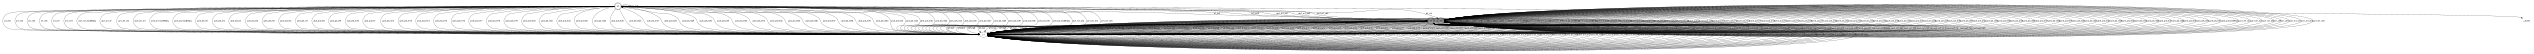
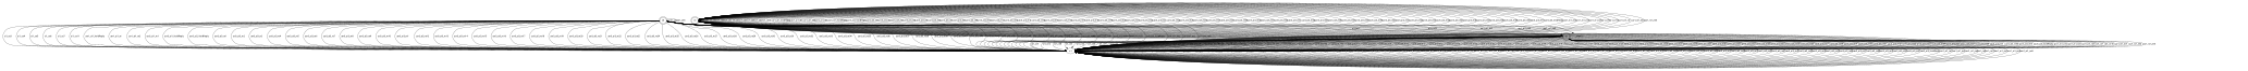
  digraph {
    fontname=Roboto
    node [fontname=Roboto shape=doublecircle]
    edge [fontname=Roboto]
    n1 [label=s0]
    n2 [label=s1 shape=""]
    n3 [label=s2]
    n4 [label=s3]
    __start0 [shape=none]
    n1 -> n1 [label=ai1_ce2]
    n1 -> n1 [label=ai1_ce8]
    n1 -> n2 [label=ai1_ce3]
    n1 -> n2 [label=ai1_ce4]
    n1 -> n2 [label=ai1_ce5]
    n1 -> n2 [label=ai1_ce6]
    n1 -> n2 [label=ai1_ce7]
    n1 -> n2 [label=ai1_ce11]
    n1 -> n2 [label=usr1_ai1_VoidReply]
    n1 -> n2 [label=usr1_ai1_re1]
    n1 -> n2 [label=usr1_ai1_re2]
    n1 -> n2 [label=usr2_ai1_re1]
    n1 -> n2 [label=usr3_ai1_VoidReply]
    n1 -> n2 [label=usr3_ai2_VoidReply]
    n1 -> n2 [label=usr3_ai3_re1]
    n1 -> n2 [label=usr3_ai3_re2]
    n1 -> n2 [label=usr3_ai3_re3]
    n1 -> n2 [label=usr3_ai3_re4]
    n1 -> n2 [label=usr3_ai3_re5]
    n1 -> n2 [label=usr3_ai3_re6]
    n1 -> n2 [label=usr3_ai3_re7]
    n1 -> n2 [label=usr3_ai3_re8]
    n1 -> n2 [label=usr3_ai3_re9]
    n1 -> n2 [label=usr3_ai3_re10]
    n1 -> n2 [label=usr3_ai3_re11]
    n1 -> n2 [label=usr3_ai3_re12]
    n1 -> n2 [label=usr3_ai3_re13]
    n1 -> n2 [label=usr3_ai3_re14]
    n1 -> n2 [label=usr3_ai3_re15]
    n1 -> n2 [label=usr3_ai3_re16]
    n1 -> n2 [label=usr3_ai3_re17]
    n1 -> n2 [label=usr3_ai3_re18]
    n1 -> n2 [label=usr3_ai3_re19]
    n1 -> n2 [label=usr3_ai3_re20]
    n1 -> n2 [label=usr3_ai3_re21]
    n1 -> n2 [label=usr3_ai3_re22]
    n1 -> n2 [label=usr3_ai3_re23]
    n1 -> n2 [label=usr3_ai3_re24]
    n1 -> n2 [label=usr3_ai3_re25]
    n1 -> n2 [label=usr3_ai3_re26]
    n1 -> n2 [label=usr3_ai3_re27]
    n1 -> n2 [label=usr3_ai3_re28]
    n1 -> n2 [label=usr3_ai3_re29]
    n1 -> n2 [label=usr3_ai3_re30]
    n1 -> n2 [label=usr3_ai3_re31]
    n1 -> n2 [label=usr3_ai3_re32]
    n1 -> n2 [label=usr3_ai3_re33]
    n1 -> n2 [label=usr3_ai3_re34]
    n1 -> n2 [label=usr3_ai3_re35]
    n1 -> n2 [label=usr3_ai3_re36]
    n1 -> n2 [label=usr3_ai3_re37]
    n1 -> n2 [label=usr3_ai3_re38]
    n1 -> n2 [label=usr3_ai3_re39]
    n1 -> n2 [label=usr3_ai3_re40]
    n1 -> n2 [label=usr3_ai3_re41]
    n1 -> n2 [label=usr3_ai3_re42]
    n1 -> n2 [label=usr3_ai3_re43]
    n1 -> n2 [label=usr3_ai3_re44]
    n1 -> n2 [label=usr3_ai3_re45]
    n1 -> n2 [label=usr3_ai3_re46]
    n1 -> n2 [label=usr3_ai3_re47]
    n1 -> n2 [label=usr3_ai3_re48]
    n1 -> n2 [label=usr3_ai3_re49]
    n1 -> n2 [label=usr3_ai3_re50]
    n1 -> n2 [label=usr3_ai3_re51]
    n1 -> n2 [label=usr3_ai3_VoidReply]
    n1 -> n2 [label=usr1_ni1_ne2]
    n1 -> n2 [label=usr1_ni1_ne3]
    n1 -> n2 [label=usr1_ni1_ne6]
    n1 -> n3 [label=ai1_ce1]
    n1 -> n3 [label=ai1_ce10]
    n1 -> n3 [label=usr1_ni1_ne1]
    n1 -> n3 [label=usr1_ni1_ne4]
    n1 -> n3 [label=usr1_ni1_ne5]
-   n1 -> n4 [label=ai1_ce9]
    n1 -> __start0
    n2 -> n2 [label=ai1_ce1]
    n2 -> n2 [label=ai1_ce2]
    n2 -> n2 [label=ai1_ce8]
    n2 -> n2 [label=ai1_ce3]
    n2 -> n2 [label=ai1_ce4]
    n2 -> n2 [label=ai1_ce5]
    n2 -> n2 [label=ai1_ce6]
    n2 -> n2 [label=ai1_ce7]
    n2 -> n2 [label=ai1_ce11]
    n2 -> n2 [label=usr1_ai1_VoidReply]
    n2 -> n2 [label=usr1_ai1_re1]
    n2 -> n2 [label=usr1_ai1_re2]
    n2 -> n2 [label=usr2_ai1_re1]
    n2 -> n2 [label=usr3_ai1_VoidReply]
    n2 -> n2 [label=usr3_ai2_VoidReply]
    n2 -> n2 [label=usr3_ai3_re1]
    n2 -> n2 [label=usr3_ai3_re2]
    n2 -> n2 [label=usr3_ai3_re3]
    n2 -> n2 [label=usr3_ai3_re4]
    n2 -> n2 [label=usr3_ai3_re5]
    n2 -> n2 [label=usr3_ai3_re6]
    n2 -> n2 [label=usr3_ai3_re7]
    n2 -> n2 [label=usr3_ai3_re8]
    n2 -> n2 [label=usr3_ai3_re9]
    n2 -> n2 [label=usr3_ai3_re10]
    n2 -> n2 [label=usr3_ai3_re11]
    n2 -> n2 [label=usr3_ai3_re12]
    n2 -> n2 [label=usr3_ai3_re13]
    n2 -> n2 [label=usr3_ai3_re14]
    n2 -> n2 [label=usr3_ai3_re15]
    n2 -> n2 [label=usr3_ai3_re16]
    n2 -> n2 [label=usr3_ai3_re17]
    n2 -> n2 [label=usr3_ai3_re18]
    n2 -> n2 [label=usr3_ai3_re19]
    n2 -> n2 [label=usr3_ai3_re20]
    n2 -> n2 [label=usr3_ai3_re21]
    n2 -> n2 [label=usr3_ai3_re22]
    n2 -> n2 [label=usr3_ai3_re23]
    n2 -> n2 [label=usr3_ai3_re24]
    n2 -> n2 [label=usr3_ai3_re25]
    n2 -> n2 [label=usr3_ai3_re26]
    n2 -> n2 [label=usr3_ai3_re27]
    n2 -> n2 [label=usr3_ai3_re28]
    n2 -> n2 [label=usr3_ai3_re29]
    n2 -> n2 [label=usr3_ai3_re30]
    n2 -> n2 [label=usr3_ai3_re31]
    n2 -> n2 [label=usr3_ai3_re32]
    n2 -> n2 [label=usr3_ai3_re33]
    n2 -> n2 [label=usr3_ai3_re34]
    n2 -> n2 [label=usr3_ai3_re35]
    n2 -> n2 [label=usr3_ai3_re36]
    n2 -> n2 [label=usr3_ai3_re37]
    n2 -> n2 [label=usr3_ai3_re38]
    n2 -> n2 [label=usr3_ai3_re39]
    n2 -> n2 [label=usr3_ai3_re40]
    n2 -> n2 [label=usr3_ai3_re41]
    n2 -> n2 [label=usr3_ai3_re42]
    n2 -> n2 [label=usr3_ai3_re43]
    n2 -> n2 [label=usr3_ai3_re44]
    n2 -> n2 [label=usr3_ai3_re45]
    n2 -> n2 [label=usr3_ai3_re46]
    n2 -> n2 [label=usr3_ai3_re47]
    n2 -> n2 [label=usr3_ai3_re48]
    n2 -> n2 [label=usr3_ai3_re49]
    n2 -> n2 [label=usr3_ai3_re50]
    n2 -> n2 [label=usr3_ai3_re51]
    n2 -> n2 [label=usr3_ai3_VoidReply]
    n2 -> n2 [label=usr1_ni1_ne2]
    n2 -> n2 [label=usr1_ni1_ne3]
    n2 -> n2 [label=usr1_ni1_ne6]
    n2 -> n2 [label=ai1_ce9]
    n2 -> n2 [label=ai1_ce10]
    n2 -> n2 [label=usr1_ni1_ne1]
    n2 -> n2 [label=usr1_ni1_ne4]
    n2 -> n2 [label=usr1_ni1_ne5]
    n3 -> n2 [label=ai1_ce1]
    n3 -> n2 [label=ai1_ce2]
    n3 -> n2 [label=ai1_ce8]
    n3 -> n2 [label=ai1_ce3]
    n3 -> n2 [label=ai1_ce4]
    n3 -> n2 [label=ai1_ce5]
    n3 -> n2 [label=ai1_ce6]
    n3 -> n2 [label=ai1_ce7]
    n3 -> n2 [label=ai1_ce11]
    n3 -> n2 [label=usr1_ai1_VoidReply]
    n3 -> n2 [label=usr1_ai1_re1]
    n3 -> n2 [label=usr1_ai1_re2]
    n3 -> n2 [label=usr2_ai1_re1]
    n3 -> n2 [label=usr3_ai1_VoidReply]
    n3 -> n2 [label=usr3_ai2_VoidReply]
    n3 -> n2 [label=usr3_ai3_re1]
    n3 -> n2 [label=usr3_ai3_re2]
    n3 -> n2 [label=usr3_ai3_re3]
    n3 -> n2 [label=usr3_ai3_re4]
    n3 -> n2 [label=usr3_ai3_re5]
    n3 -> n2 [label=usr3_ai3_re6]
    n3 -> n2 [label=usr3_ai3_re7]
    n3 -> n2 [label=usr3_ai3_re8]
    n3 -> n2 [label=usr3_ai3_re9]
    n3 -> n2 [label=usr3_ai3_re10]
    n3 -> n2 [label=usr3_ai3_re11]
    n3 -> n2 [label=usr3_ai3_re12]
    n3 -> n2 [label=usr3_ai3_re13]
    n3 -> n2 [label=usr3_ai3_re14]
    n3 -> n2 [label=usr3_ai3_re15]
    n3 -> n2 [label=usr3_ai3_re16]
    n3 -> n2 [label=usr3_ai3_re17]
    n3 -> n2 [label=usr3_ai3_re18]
    n3 -> n2 [label=usr3_ai3_re19]
    n3 -> n2 [label=usr3_ai3_re20]
    n3 -> n2 [label=usr3_ai3_re21]
    n3 -> n2 [label=usr3_ai3_re22]
    n3 -> n2 [label=usr3_ai3_re23]
    n3 -> n2 [label=usr3_ai3_re24]
    n3 -> n2 [label=usr3_ai3_re25]
    n3 -> n2 [label=usr3_ai3_re26]
    n3 -> n2 [label=usr3_ai3_re27]
    n3 -> n2 [label=usr3_ai3_re28]
    n3 -> n2 [label=usr3_ai3_re29]
    n3 -> n2 [label=usr3_ai3_re30]
    n3 -> n2 [label=usr3_ai3_re31]
    n3 -> n2 [label=usr3_ai3_re32]
    n3 -> n2 [label=usr3_ai3_re33]
    n3 -> n2 [label=usr3_ai3_re34]
    n3 -> n2 [label=usr3_ai3_re35]
    n3 -> n2 [label=usr3_ai3_re36]
    n3 -> n2 [label=usr3_ai3_re37]
    n3 -> n2 [label=usr3_ai3_re38]
    n3 -> n2 [label=usr3_ai3_re39]
    n3 -> n2 [label=usr3_ai3_re40]
    n3 -> n2 [label=usr3_ai3_re41]
    n3 -> n2 [label=usr3_ai3_re42]
    n3 -> n2 [label=usr3_ai3_re43]
    n3 -> n2 [label=usr3_ai3_re44]
    n3 -> n2 [label=usr3_ai3_re45]
    n3 -> n2 [label=usr3_ai3_re46]
    n3 -> n2 [label=usr3_ai3_re47]
    n3 -> n2 [label=usr3_ai3_re48]
    n3 -> n2 [label=usr3_ai3_re49]
    n3 -> n2 [label=usr3_ai3_re50]
    n3 -> n2 [label=usr3_ai3_re51]
    n3 -> n2 [label=usr3_ai3_VoidReply]
    n3 -> n2 [label=usr1_ni1_ne2]
    n3 -> n2 [label=usr1_ni1_ne3]
    n3 -> n2 [label=usr1_ni1_ne6]
    n3 -> n2 [label=ai1_ce9]
    n3 -> n2 [label=ai1_ce10]
    n3 -> n2 [label=usr1_ni1_ne1]
    n3 -> n2 [label=usr1_ni1_ne4]
    n3 -> n2 [label=usr1_ni1_ne5]
    n4 -> n4 [label=ai1_ce1]
    n4 -> n4 [label=ai1_ce2]
    n4 -> n4 [label=ai1_ce8]
    n4 -> n4 [label=ai1_ce3]
    n4 -> n4 [label=ai1_ce4]
    n4 -> n4 [label=ai1_ce5]
    n4 -> n4 [label=ai1_ce6]
    n4 -> n4 [label=ai1_ce7]
    n4 -> n4 [label=ai1_ce11]
    n4 -> n4 [label=usr1_ai1_VoidReply]
    n4 -> n4 [label=usr1_ai1_re1]
    n4 -> n4 [label=usr1_ai1_re2]
    n4 -> n4 [label=usr2_ai1_re1]
    n4 -> n4 [label=usr3_ai1_VoidReply]
    n4 -> n4 [label=usr3_ai2_VoidReply]
    n4 -> n4 [label=usr3_ai3_re1]
    n4 -> n4 [label=usr3_ai3_re2]
    n4 -> n4 [label=usr3_ai3_re3]
    n4 -> n4 [label=usr3_ai3_re4]
    n4 -> n4 [label=usr3_ai3_re5]
    n4 -> n4 [label=usr3_ai3_re6]
    n4 -> n4 [label=usr3_ai3_re7]
    n4 -> n4 [label=usr3_ai3_re8]
    n4 -> n4 [label=usr3_ai3_re9]
    n4 -> n4 [label=usr3_ai3_re10]
    n4 -> n4 [label=usr3_ai3_re11]
    n4 -> n4 [label=usr3_ai3_re12]
    n4 -> n4 [label=usr3_ai3_re13]
    n4 -> n4 [label=usr3_ai3_re14]
    n4 -> n4 [label=usr3_ai3_re15]
    n4 -> n4 [label=usr3_ai3_re16]
    n4 -> n4 [label=usr3_ai3_re17]
    n4 -> n4 [label=usr3_ai3_re18]
    n4 -> n4 [label=usr3_ai3_re19]
    n4 -> n4 [label=usr3_ai3_re20]
    n4 -> n4 [label=usr3_ai3_re21]
    n4 -> n4 [label=usr3_ai3_re22]
    n4 -> n4 [label=usr3_ai3_re23]
    n4 -> n4 [label=usr3_ai3_re24]
    n4 -> n4 [label=usr3_ai3_re25]
    n4 -> n4 [label=usr3_ai3_re26]
    n4 -> n4 [label=usr3_ai3_re27]
    n4 -> n4 [label=usr3_ai3_re28]
    n4 -> n4 [label=usr3_ai3_re29]
    n4 -> n4 [label=usr3_ai3_re30]
    n4 -> n4 [label=usr3_ai3_re31]
    n4 -> n4 [label=usr3_ai3_re32]
    n4 -> n4 [label=usr3_ai3_re33]
    n4 -> n4 [label=usr3_ai3_re34]
    n4 -> n4 [label=usr3_ai3_re35]
    n4 -> n4 [label=usr3_ai3_re36]
    n4 -> n4 [label=usr3_ai3_re37]
    n4 -> n4 [label=usr3_ai3_re38]
    n4 -> n4 [label=usr3_ai3_re39]
    n4 -> n4 [label=usr3_ai3_re40]
    n4 -> n4 [label=usr3_ai3_re41]
    n4 -> n4 [label=usr3_ai3_re42]
    n4 -> n4 [label=usr3_ai3_re43]
    n4 -> n4 [label=usr3_ai3_re44]
    n4 -> n4 [label=usr3_ai3_re45]
    n4 -> n4 [label=usr3_ai3_re46]
    n4 -> n4 [label=usr3_ai3_re47]
    n4 -> n4 [label=usr3_ai3_re48]
    n4 -> n4 [label=usr3_ai3_re49]
    n4 -> n4 [label=usr3_ai3_re50]
    n4 -> n4 [label=usr3_ai3_re51]
    n4 -> n4 [label=usr3_ai3_VoidReply]
    n4 -> n4 [label=usr1_ni1_ne2]
    n4 -> n4 [label=usr1_ni1_ne3]
    n4 -> n4 [label=usr1_ni1_ne6]
    n4 -> n4 [label=ai1_ce9]
    n4 -> n4 [label=ai1_ce10]
    n4 -> n4 [label=usr1_ni1_ne1]
    n4 -> n4 [label=usr1_ni1_ne4]
    n4 -> n4 [label=usr1_ni1_ne5]
  }
